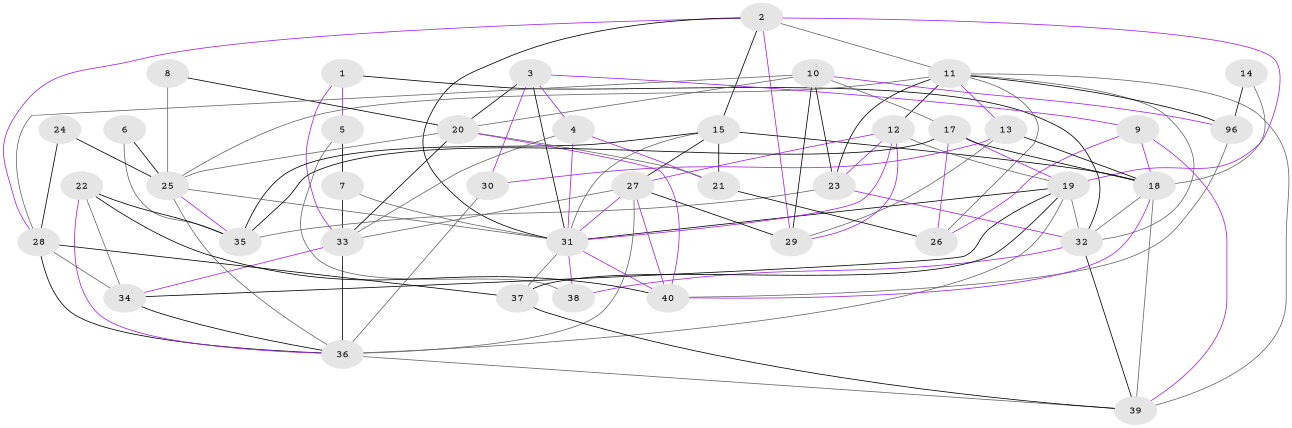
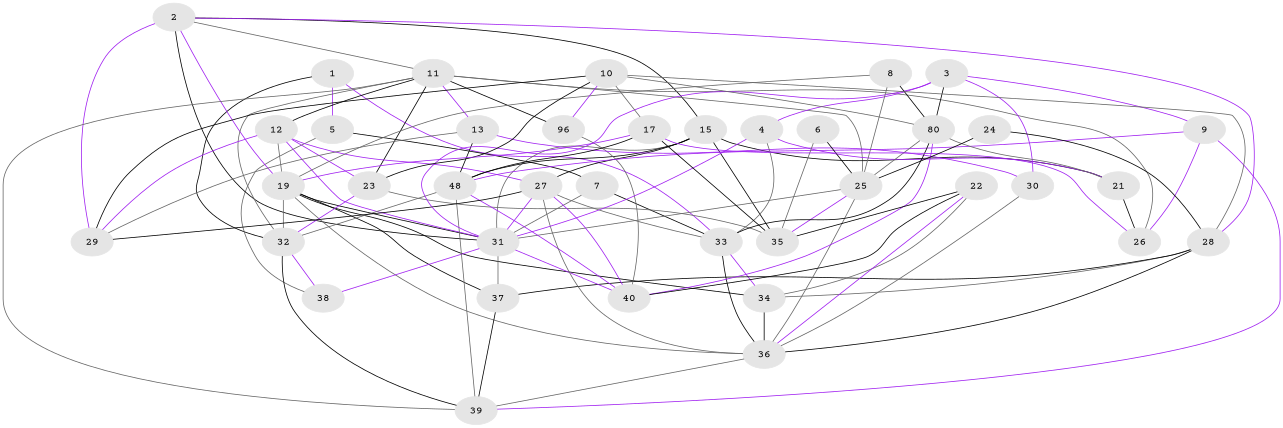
  graph {
    fontname="Courier Prime"
    node [color=gray90 fontname="Courier Prime" style=filled]
    edge [color=black fontname="Courier Prime" weight=1.0]
    1
    5
    32
    33
    7
    38
    39
    34
    36
    2
    11
    15
    19
    28
    29
    31
    25
    26
    n19 [label=96]
    23
    12
    13
    21
    35
-   18
+   18 [label=48]
    27
    37
    40
    3
    4
    9
-   20
+   20 [label=80]
    30
    6
    8
    10
    17
-   14
    22
    24
    1 -- 5 [color=purple]
    1 -- 32
    1 -- 33 [color=purple]
    5 -- 7
    5 -- 38 [color=gray40]
    32 -- 38 [color=purple]
    32 -- 39
    33 -- 34 [color=purple weight=2.0]
    33 -- 36
    7 -- 33 [weight=2.0]
    7 -- 31 [color=gray40]
    34 -- 36
    36 -- 39 [color=gray40]
    2 -- 11 [color=gray40]
    2 -- 15
    2 -- 19 [color=purple weight=2.0]
    2 -- 28 [color=purple]
    2 -- 29 [color=purple]
    2 -- 31
    11 -- 32 [color=gray40]
    11 -- 39 [color=gray40]
    11 -- 25 [color=gray40 weight=2.0]
    11 -- 26 [color=gray40]
    11 -- n19
    11 -- 23
    11 -- 12
    11 -- 13 [color=purple]
    15 -- 31 [color=gray40]
    15 -- 21 [weight=2.0]
    15 -- 35
    15 -- 18
    15 -- 27
    19 -- 32 [color=gray40]
    19 -- 34
    19 -- 36 [color=gray40]
    19 -- 31
    19 -- 37
    28 -- 34 [color=gray40]
    28 -- 36
    28 -- 37
    31 -- 38 [color=purple weight=2.0]
    31 -- 37 [color=gray40 weight=2.0]
    31 -- 40 [color=purple]
    25 -- 36 [color=gray40]
    25 -- 31 [color=gray40]
    25 -- 35 [color=purple]
    n19 -- 40 [color=gray40]
    23 -- 32 [color=purple]
    23 -- 35 [color=gray40]
    12 -- 19 [color=gray40]
    12 -- 29 [color=purple]
    12 -- 31 [color=purple]
    12 -- 23 [color=purple]
    12 -- 27 [color=purple]
    13 -- 29 [color=gray40]
    13 -- 18
    13 -- 30 [color=purple]
    21 -- 26
    18 -- 32 [color=gray40]
    18 -- 39 [color=gray40]
    18 -- 40 [color=purple]
    27 -- 33 [color=gray40]
    27 -- 36 [color=gray40]
    27 -- 29
    27 -- 31 [color=purple]
    27 -- 40 [color=purple]
    37 -- 39
-   3 -- 31
+   3 -- 31 [color=purple]
    3 -- 4 [color=purple]
    3 -- 9 [color=purple]
    3 -- 20
    3 -- 30 [color=purple]
    4 -- 33 [color=gray40 weight=2.0]
    4 -- 31 [color=purple]
    4 -- 21 [color=purple]
    9 -- 39 [color=purple]
    9 -- 26 [color=purple]
    9 -- 18 [color=purple]
    20 -- 33
    20 -- 25 [color=gray40]
    20 -- 21 [color=gray40]
    20 -- 40 [color=purple]
    30 -- 36 [color=gray40]
    6 -- 25
    6 -- 35 [color=gray40]
+   8 -- 19 [color=gray40]
    8 -- 25 [color=gray40 weight=2.0]
    8 -- 20
    10 -- 28 [color=gray40]
    10 -- 29
    10 -- n19 [color=purple]
    10 -- 23
    10 -- 20 [color=gray40]
    10 -- 17 [color=gray40]
    17 -- 19 [color=purple weight=2.0]
    17 -- 26 [color=purple]
    17 -- 35 [weight=2.0]
    17 -- 18
-   14 -- n19
-   14 -- 18 [color=gray40]
    22 -- 34 [color=gray40]
    22 -- 36 [color=purple]
    22 -- 35
    22 -- 40
    24 -- 28
    24 -- 25
  }
